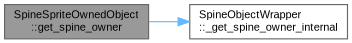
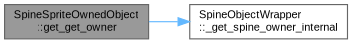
  digraph {
    rankdir=LR
    fontname="Liberation Sans"
    node [fontname="Liberation Sans" fontsize=10 shape=box style=filled]
-   n1 [color=gray40 fillcolor=grey60 fontcolor=black height=0.2 label="SpineSpriteOwnedObject\l::get_spine_owner" width=0.4]
+   n1 [color=gray40 fillcolor=grey60 fontcolor=black height=0.2 label="SpineSpriteOwnedObject\l::get_get_owner" width=0.4]
    n2 [color=grey40 fillcolor=white height=0.2 label="SpineObjectWrapper\l::_get_spine_owner_internal" width=0.4]
    n1 -> n2 [color=steelblue1 fontname="Liberation Sans" fontsize=10 labelfontname=Helvetica labelfontsize=10 style=solid]
  }
